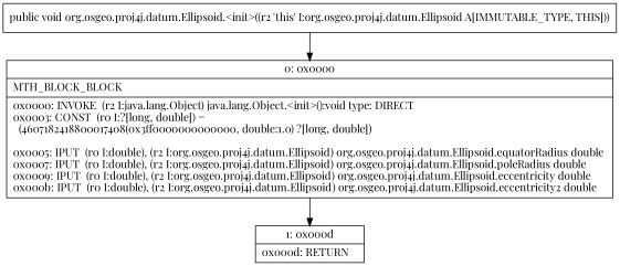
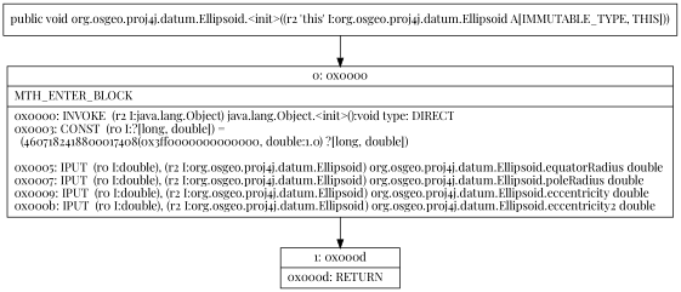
  digraph {
    fontname="Playfair Display"
    node [shape=record fontname="Playfair Display"]
    edge [fontname="Playfair Display"]
-   n1 [label="{0\:\ 0x0000|MTH_BLOCK_BLOCK\l|0x0000: INVOKE  (r2 I:java.lang.Object) java.lang.Object.\<init\>():void type: DIRECT \l0x0003: CONST  (r0 I:?[long, double]) = \l  (4607182418800017408(0x3ff0000000000000, double:1.0) ?[long, double])\l \l0x0005: IPUT  (r0 I:double), (r2 I:org.osgeo.proj4j.datum.Ellipsoid) org.osgeo.proj4j.datum.Ellipsoid.equatorRadius double \l0x0007: IPUT  (r0 I:double), (r2 I:org.osgeo.proj4j.datum.Ellipsoid) org.osgeo.proj4j.datum.Ellipsoid.poleRadius double \l0x0009: IPUT  (r0 I:double), (r2 I:org.osgeo.proj4j.datum.Ellipsoid) org.osgeo.proj4j.datum.Ellipsoid.eccentricity double \l0x000b: IPUT  (r0 I:double), (r2 I:org.osgeo.proj4j.datum.Ellipsoid) org.osgeo.proj4j.datum.Ellipsoid.eccentricity2 double \l}"]
+   n1 [label="{0\:\ 0x0000|MTH_ENTER_BLOCK\l|0x0000: INVOKE  (r2 I:java.lang.Object) java.lang.Object.\<init\>():void type: DIRECT \l0x0003: CONST  (r0 I:?[long, double]) = \l  (4607182418800017408(0x3ff0000000000000, double:1.0) ?[long, double])\l \l0x0005: IPUT  (r0 I:double), (r2 I:org.osgeo.proj4j.datum.Ellipsoid) org.osgeo.proj4j.datum.Ellipsoid.equatorRadius double \l0x0007: IPUT  (r0 I:double), (r2 I:org.osgeo.proj4j.datum.Ellipsoid) org.osgeo.proj4j.datum.Ellipsoid.poleRadius double \l0x0009: IPUT  (r0 I:double), (r2 I:org.osgeo.proj4j.datum.Ellipsoid) org.osgeo.proj4j.datum.Ellipsoid.eccentricity double \l0x000b: IPUT  (r0 I:double), (r2 I:org.osgeo.proj4j.datum.Ellipsoid) org.osgeo.proj4j.datum.Ellipsoid.eccentricity2 double \l}"]
    n2 [label="{1\:\ 0x000d|0x000d: RETURN   \l}"]
    n3 [label="{public void org.osgeo.proj4j.datum.Ellipsoid.\<init\>((r2 'this' I:org.osgeo.proj4j.datum.Ellipsoid A[IMMUTABLE_TYPE, THIS])) }"]
    n1 -> n2
    n3 -> n1
  }
